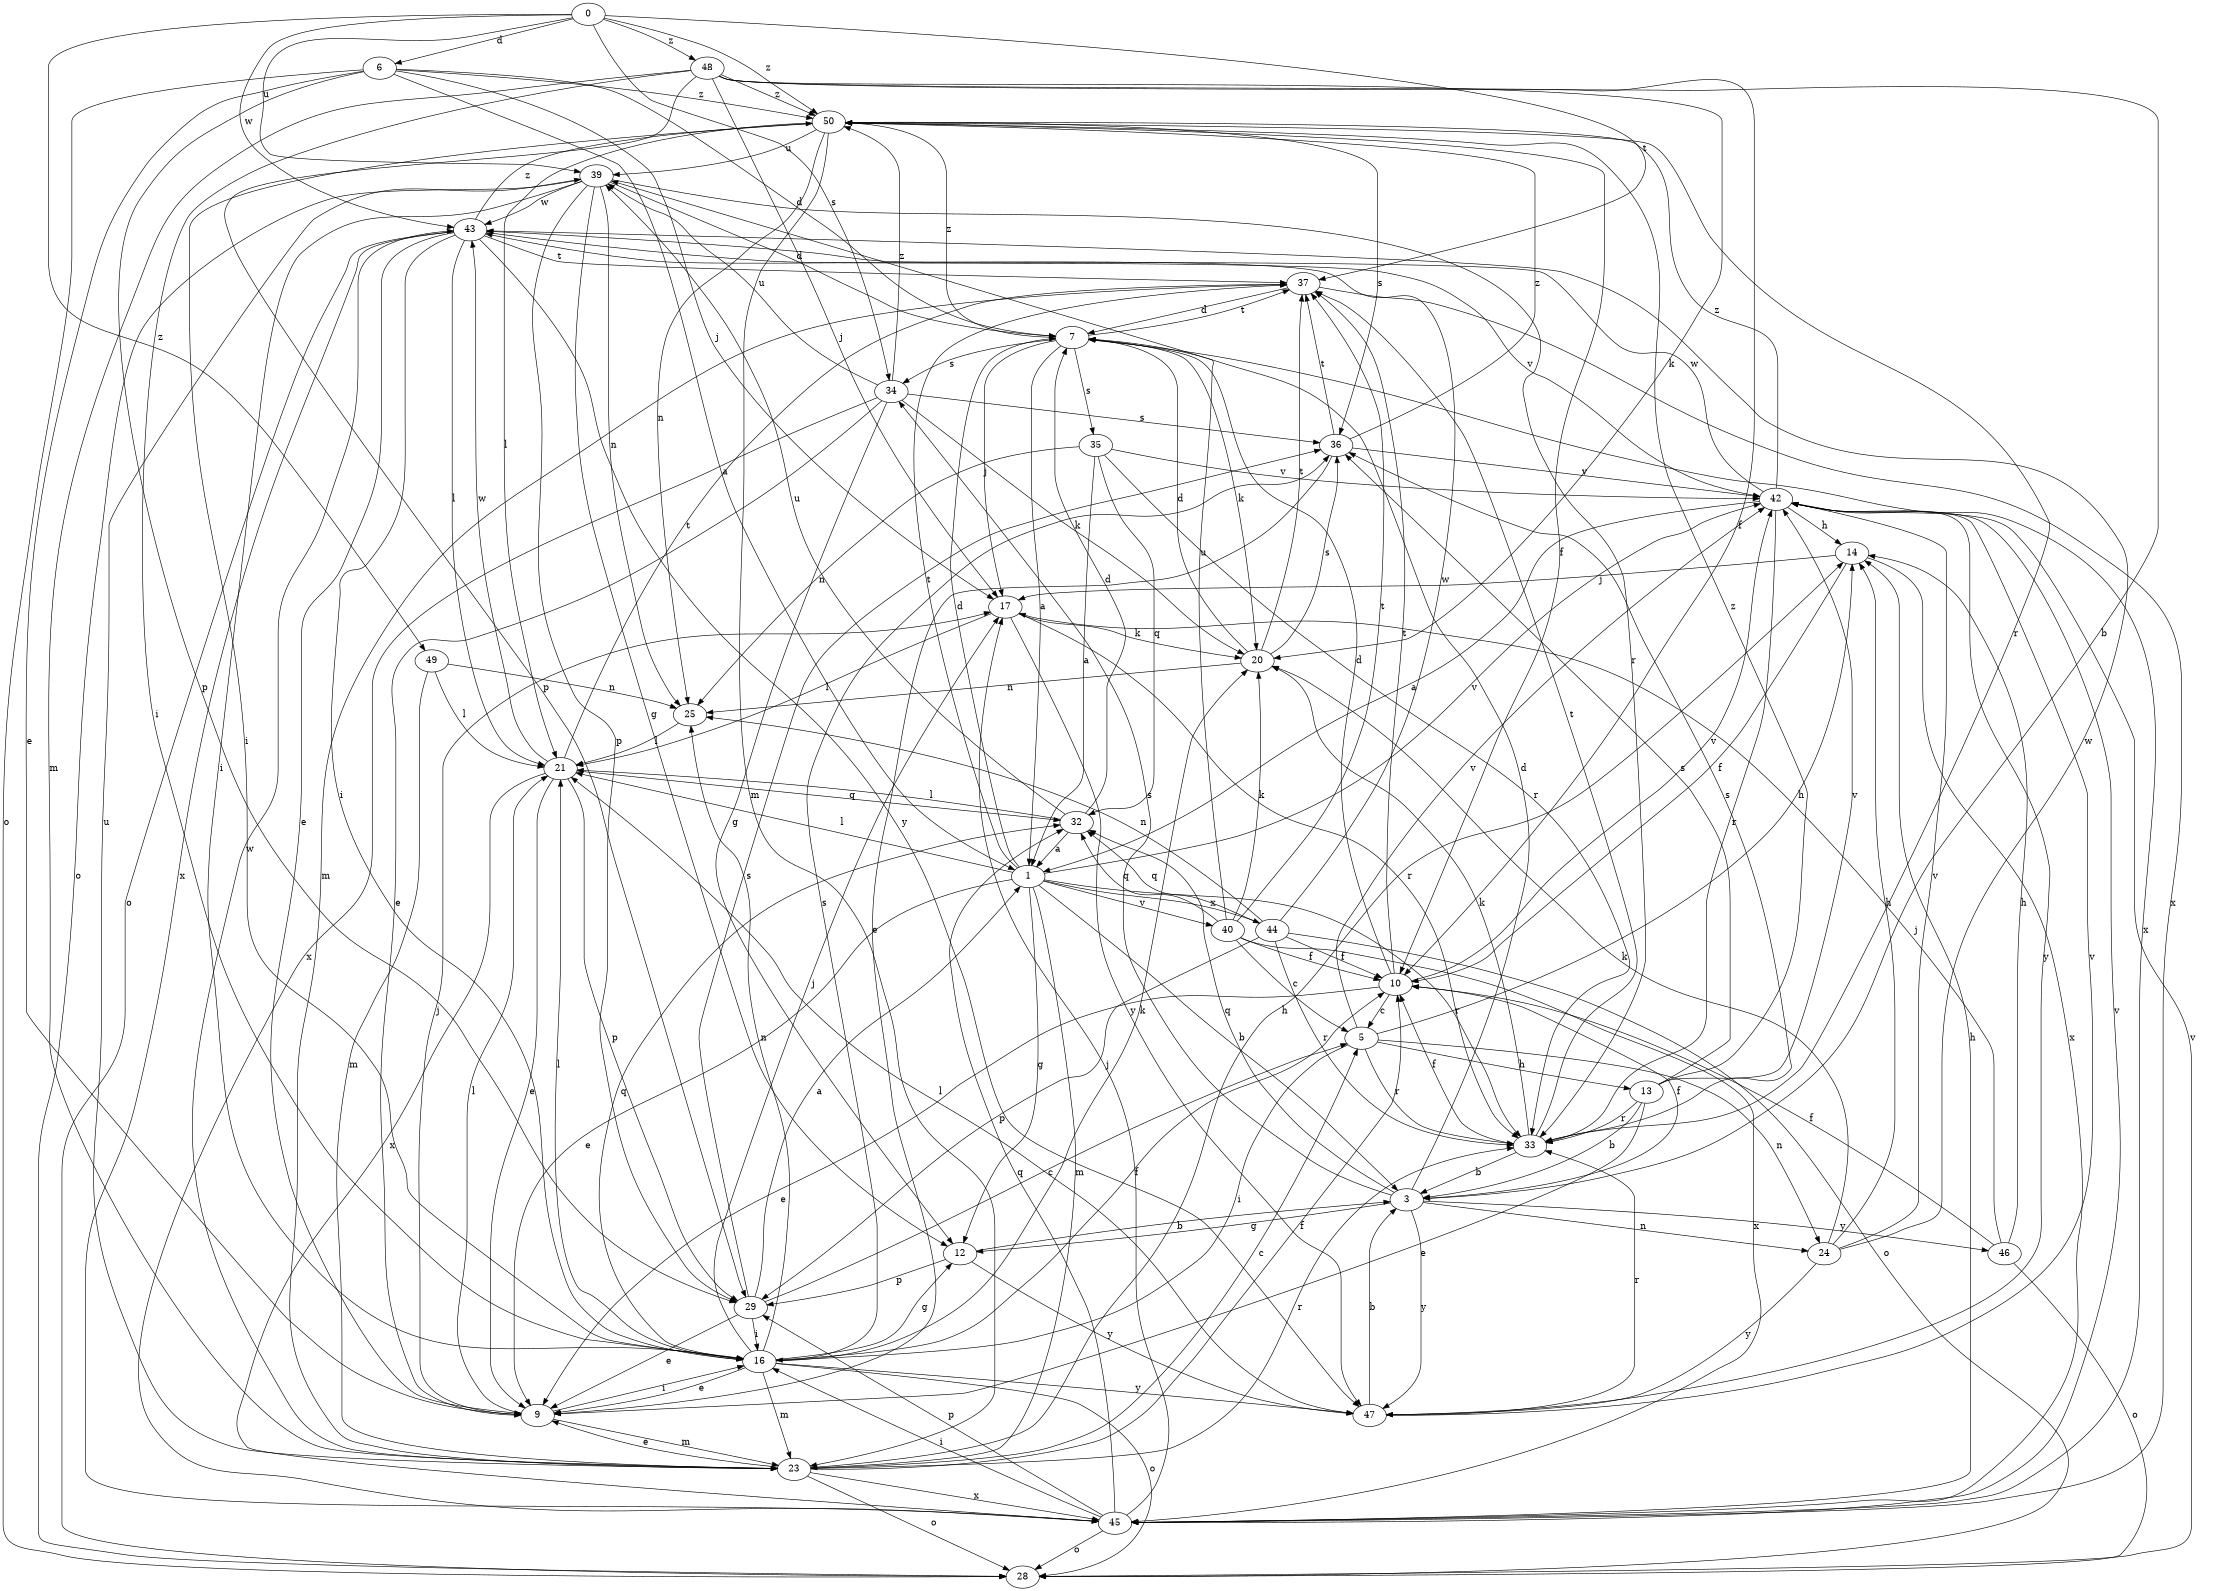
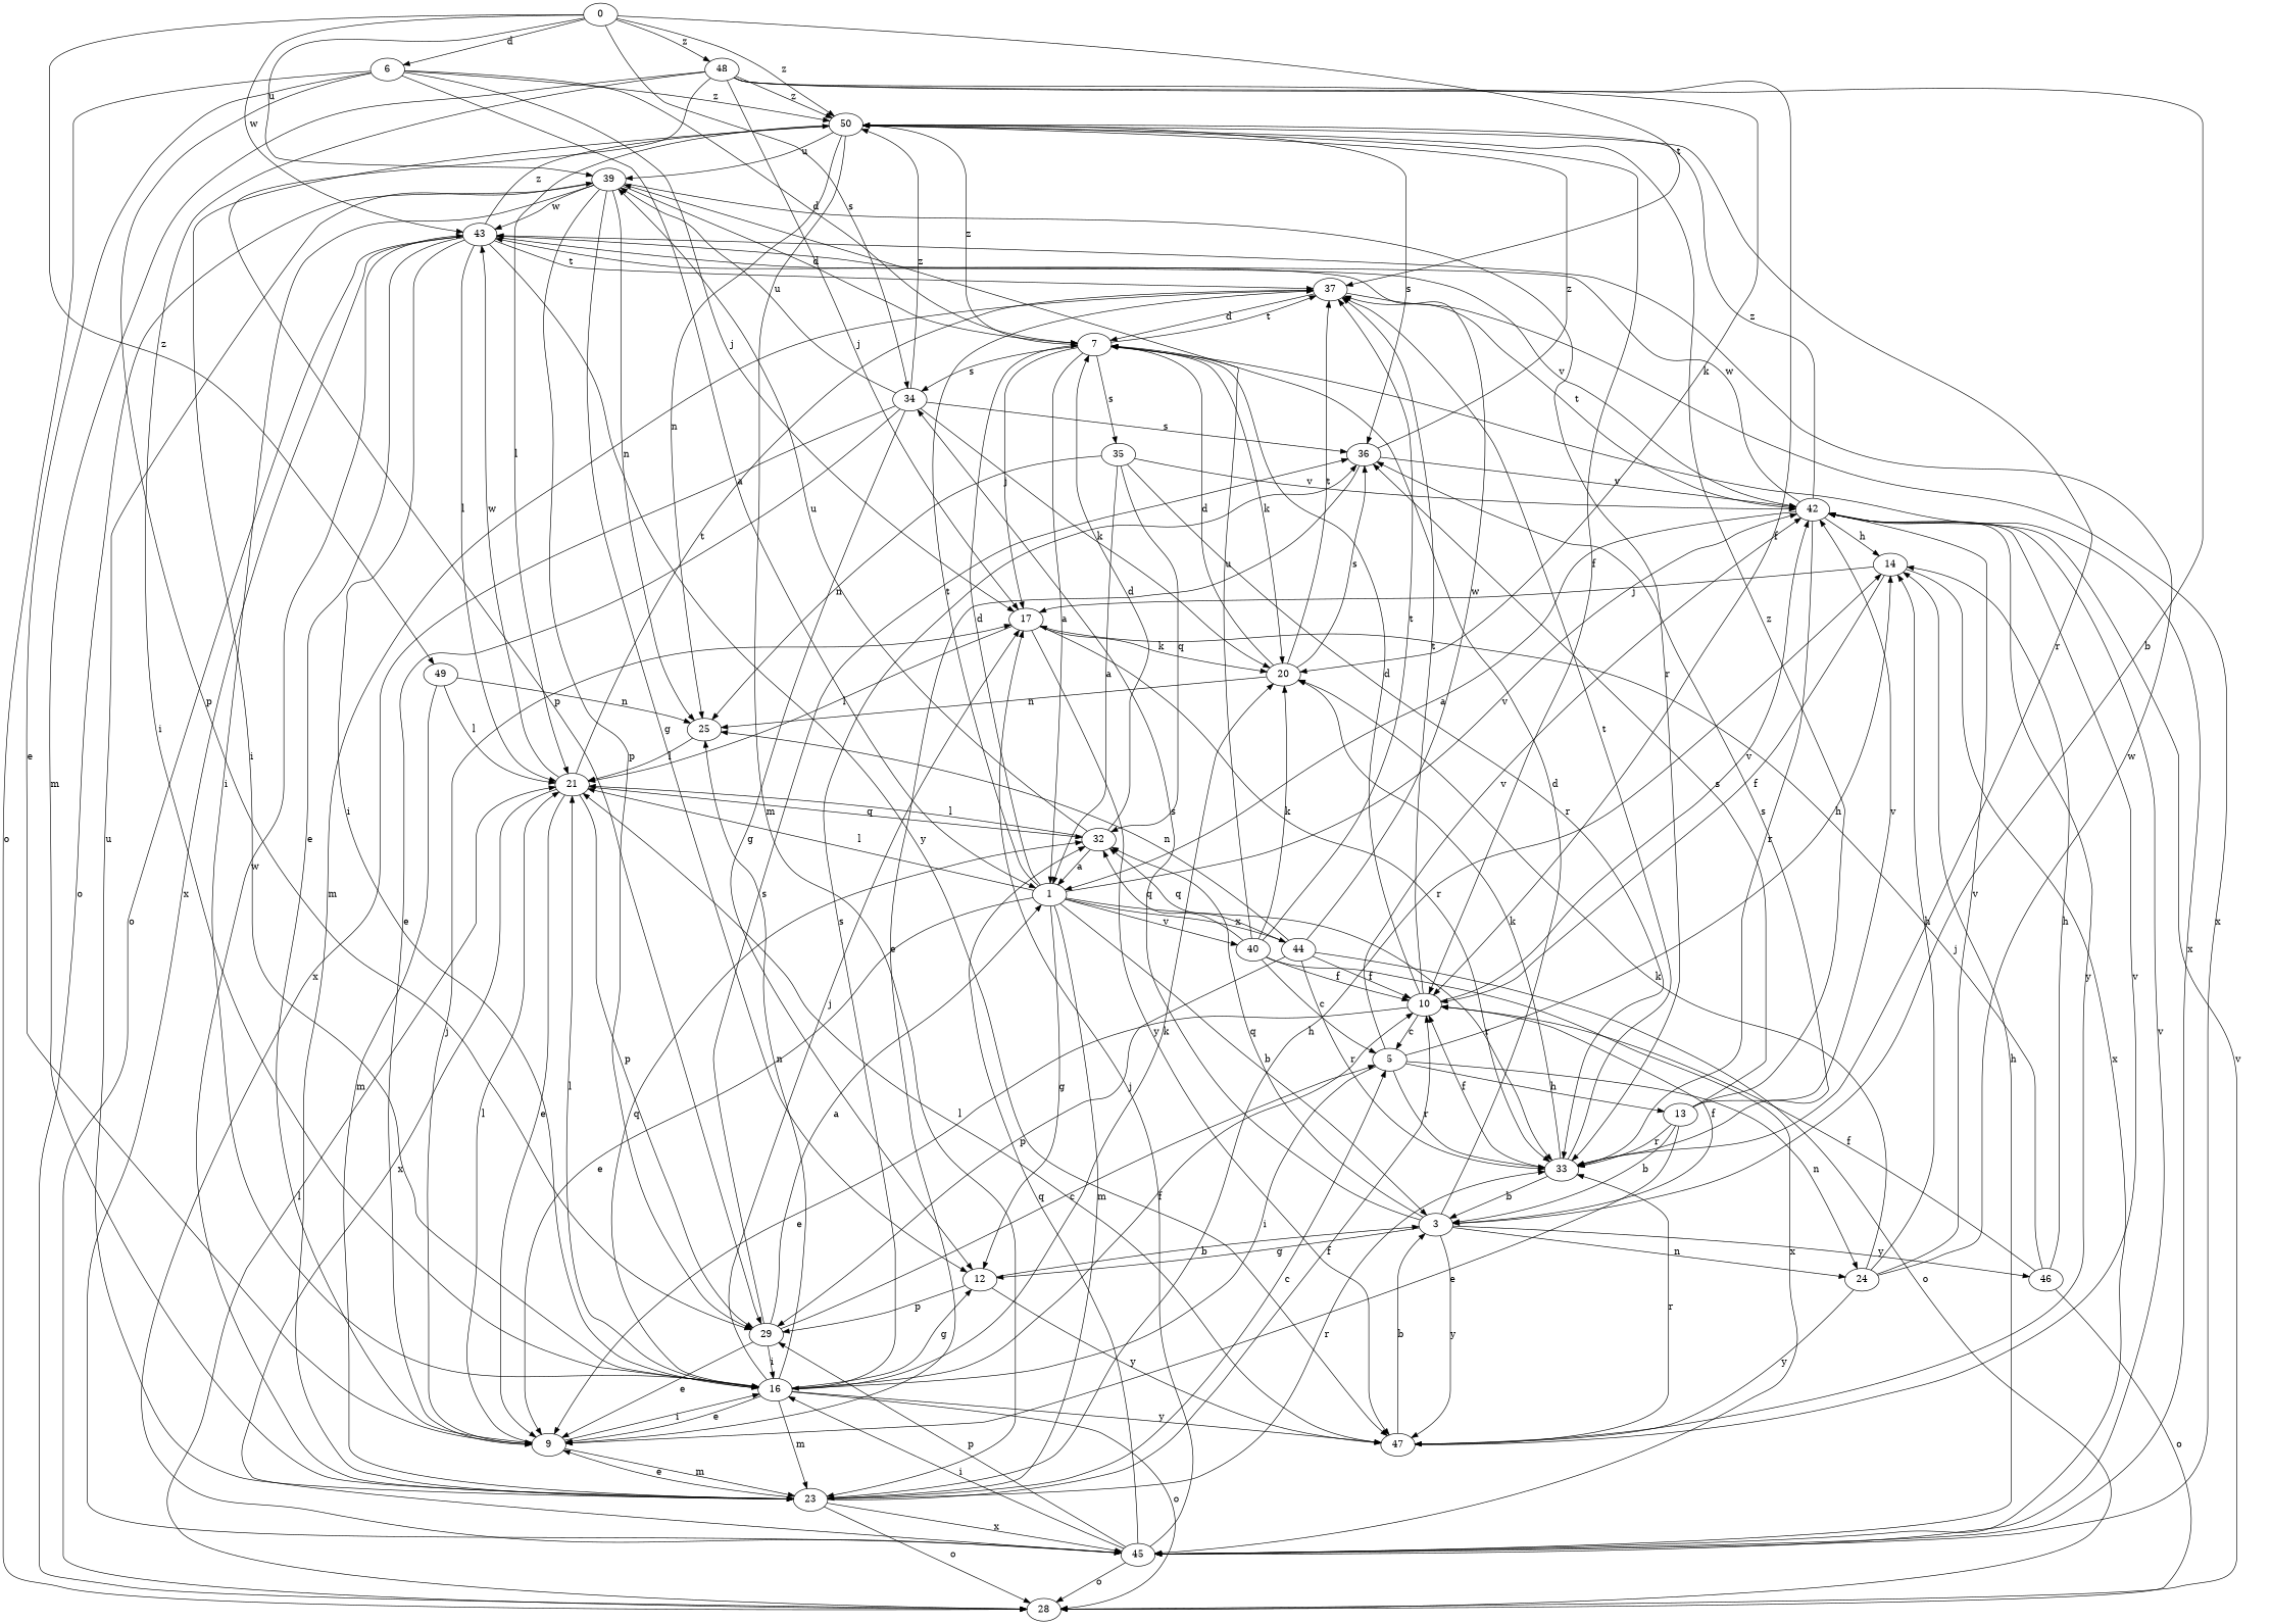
  strict digraph {
    0
    6
    34
    37
    39
    43
    48
    49
    50
    1
    7
    9
    17
    28
    29
    12
    20
    45
    36
    23
    33
    16
    25
    21
    42
    47
    3
    10
    40
    44
    24
    32
    46
    35
    5
    14
    13
    0 -> 6 [label=d]
    0 -> 34 [label=s]
    0 -> 37 [label=t]
    0 -> 39 [label=u]
    0 -> 43 [label=w]
    0 -> 48 [label=z]
    0 -> 49 [label=z]
    0 -> 50 [label=z]
    6 -> 50 [label=z]
    6 -> 1 [label=a]
    6 -> 7 [label=d]
    6 -> 9 [label=e]
    6 -> 17 [label=j]
    6 -> 28 [label=o]
    6 -> 29 [label=p]
    34 -> 39 [label=u]
    34 -> 50 [label=z]
    34 -> 9 [label=e]
    34 -> 12 [label=g]
    34 -> 20 [label=k]
    34 -> 45 [label=x]
    34 -> 36 [label=s]
    37 -> 7 [label=d]
    37 -> 45 [label=x]
    37 -> 23 [label=m]
    39 -> 43 [label=w]
    39 -> 7 [label=d]
    39 -> 28 [label=o]
    39 -> 29 [label=p]
    39 -> 12 [label=g]
    39 -> 33 [label=r]
    39 -> 16 [label=i]
    39 -> 25 [label=n]
    43 -> 37 [label=t]
    43 -> 50 [label=z]
    43 -> 9 [label=e]
    43 -> 28 [label=o]
    43 -> 45 [label=x]
    43 -> 16 [label=i]
    43 -> 21 [label=l]
    43 -> 42 [label=v]
    43 -> 47 [label=y]
    48 -> 50 [label=z]
    48 -> 17 [label=j]
    48 -> 29 [label=p]
    48 -> 20 [label=k]
    48 -> 23 [label=m]
    48 -> 16 [label=i]
    48 -> 3 [label=b]
    48 -> 10 [label=f]
    49 -> 23 [label=m]
    49 -> 25 [label=n]
    49 -> 21 [label=l]
    50 -> 39 [label=u]
    50 -> 36 [label=s]
    50 -> 23 [label=m]
    50 -> 33 [label=r]
    50 -> 16 [label=i]
    50 -> 25 [label=n]
    50 -> 21 [label=l]
    50 -> 10 [label=f]
    1 -> 37 [label=t]
    1 -> 7 [label=d]
    1 -> 9 [label=e]
    1 -> 12 [label=g]
    1 -> 23 [label=m]
    1 -> 33 [label=r]
    1 -> 21 [label=l]
    1 -> 42 [label=v]
    1 -> 3 [label=b]
    1 -> 40 [label=v]
    1 -> 44 [label=x]
    7 -> 34 [label=s]
    7 -> 37 [label=t]
    7 -> 50 [label=z]
    7 -> 1 [label=a]
    7 -> 17 [label=j]
    7 -> 20 [label=k]
    7 -> 45 [label=x]
    7 -> 35 [label=s]
    9 -> 17 [label=j]
    9 -> 23 [label=m]
    9 -> 16 [label=i]
    9 -> 21 [label=l]
    17 -> 20 [label=k]
    17 -> 33 [label=r]
    17 -> 21 [label=l]
    17 -> 47 [label=y]
+   28 -> 21 [label=l]
    28 -> 42 [label=v]
    29 -> 1 [label=a]
    29 -> 9 [label=e]
    29 -> 36 [label=s]
    29 -> 16 [label=i]
    29 -> 5 [label=c]
    12 -> 29 [label=p]
    12 -> 47 [label=y]
    12 -> 3 [label=b]
    20 -> 37 [label=t]
    20 -> 7 [label=d]
    20 -> 36 [label=s]
    20 -> 25 [label=n]
    45 -> 17 [label=j]
    45 -> 28 [label=o]
    45 -> 29 [label=p]
    45 -> 16 [label=i]
    45 -> 42 [label=v]
    45 -> 32 [label=q]
    45 -> 14 [label=h]
    36 -> 50 [label=z]
    36 -> 9 [label=e]
    36 -> 42 [label=v]
    23 -> 39 [label=u]
    23 -> 43 [label=w]
    23 -> 9 [label=e]
    23 -> 28 [label=o]
    23 -> 45 [label=x]
    23 -> 33 [label=r]
    23 -> 10 [label=f]
    23 -> 5 [label=c]
    23 -> 14 [label=h]
    33 -> 37 [label=t]
    33 -> 20 [label=k]
    33 -> 36 [label=s]
    33 -> 3 [label=b]
    33 -> 10 [label=f]
    16 -> 9 [label=e]
    16 -> 17 [label=j]
    16 -> 28 [label=o]
    16 -> 12 [label=g]
    16 -> 20 [label=k]
    16 -> 36 [label=s]
    16 -> 23 [label=m]
    16 -> 25 [label=n]
    16 -> 21 [label=l]
    16 -> 47 [label=y]
    16 -> 10 [label=f]
    16 -> 32 [label=q]
    25 -> 21 [label=l]
    21 -> 37 [label=t]
    21 -> 43 [label=w]
    21 -> 9 [label=e]
    21 -> 29 [label=p]
    21 -> 45 [label=x]
    21 -> 32 [label=q]
-   36 -> 37 [label=t]
+   42 -> 37 [label=t]
    42 -> 43 [label=w]
    42 -> 50 [label=z]
    42 -> 1 [label=a]
    42 -> 33 [label=r]
    42 -> 47 [label=y]
    42 -> 14 [label=h]
    47 -> 33 [label=r]
    47 -> 21 [label=l]
    47 -> 42 [label=v]
    47 -> 3 [label=b]
    3 -> 34 [label=s]
    3 -> 7 [label=d]
    3 -> 12 [label=g]
    3 -> 47 [label=y]
    3 -> 10 [label=f]
    3 -> 24 [label=n]
    3 -> 32 [label=q]
    3 -> 46 [label=y]
    10 -> 37 [label=t]
    10 -> 7 [label=d]
    10 -> 9 [label=e]
    10 -> 42 [label=v]
    10 -> 5 [label=c]
    40 -> 37 [label=t]
    40 -> 39 [label=u]
    40 -> 20 [label=k]
    40 -> 45 [label=x]
    40 -> 10 [label=f]
    40 -> 32 [label=q]
    40 -> 5 [label=c]
    44 -> 43 [label=w]
    44 -> 28 [label=o]
    44 -> 29 [label=p]
    44 -> 33 [label=r]
    44 -> 25 [label=n]
    44 -> 10 [label=f]
    44 -> 32 [label=q]
    24 -> 43 [label=w]
    24 -> 20 [label=k]
    24 -> 42 [label=v]
    24 -> 47 [label=y]
    24 -> 14 [label=h]
    32 -> 39 [label=u]
    32 -> 1 [label=a]
    32 -> 7 [label=d]
    32 -> 21 [label=l]
    46 -> 17 [label=j]
    46 -> 28 [label=o]
    46 -> 10 [label=f]
    46 -> 14 [label=h]
    35 -> 1 [label=a]
    35 -> 33 [label=r]
    35 -> 25 [label=n]
    35 -> 42 [label=v]
    35 -> 32 [label=q]
    5 -> 33 [label=r]
    5 -> 16 [label=i]
    5 -> 42 [label=v]
    5 -> 24 [label=n]
    5 -> 14 [label=h]
    5 -> 13 [label=h]
    14 -> 17 [label=j]
    14 -> 45 [label=x]
    14 -> 10 [label=f]
    13 -> 50 [label=z]
    13 -> 9 [label=e]
    13 -> 36 [label=s]
    13 -> 33 [label=r]
    13 -> 42 [label=v]
    13 -> 3 [label=b]
  }
